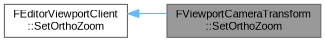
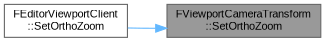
  digraph {
    rankdir=RL
    fontname="Liberation Sans"
    node [fontname="Liberation Sans" fontsize=10 shape=box style=filled]
    n1 [color=gray40 fillcolor=grey60 fontcolor=black height=0.2 label="FViewportCameraTransform\l::SetOrthoZoom" width=0.4]
    n2 [color=grey40 fillcolor=white height=0.2 label="FEditorViewportClient\l::SetOrthoZoom" width=0.4]
-   n2 -> n1 [color=steelblue1 dir=back fontname="Liberation Sans" fontsize=10 labelfontname=Helvetica labelfontsize=10 style=solid]
+   n1 -> n2 [color=steelblue1 dir=back fontname="Liberation Sans" fontsize=10 labelfontname=Helvetica labelfontsize=10 style=solid]
  }
